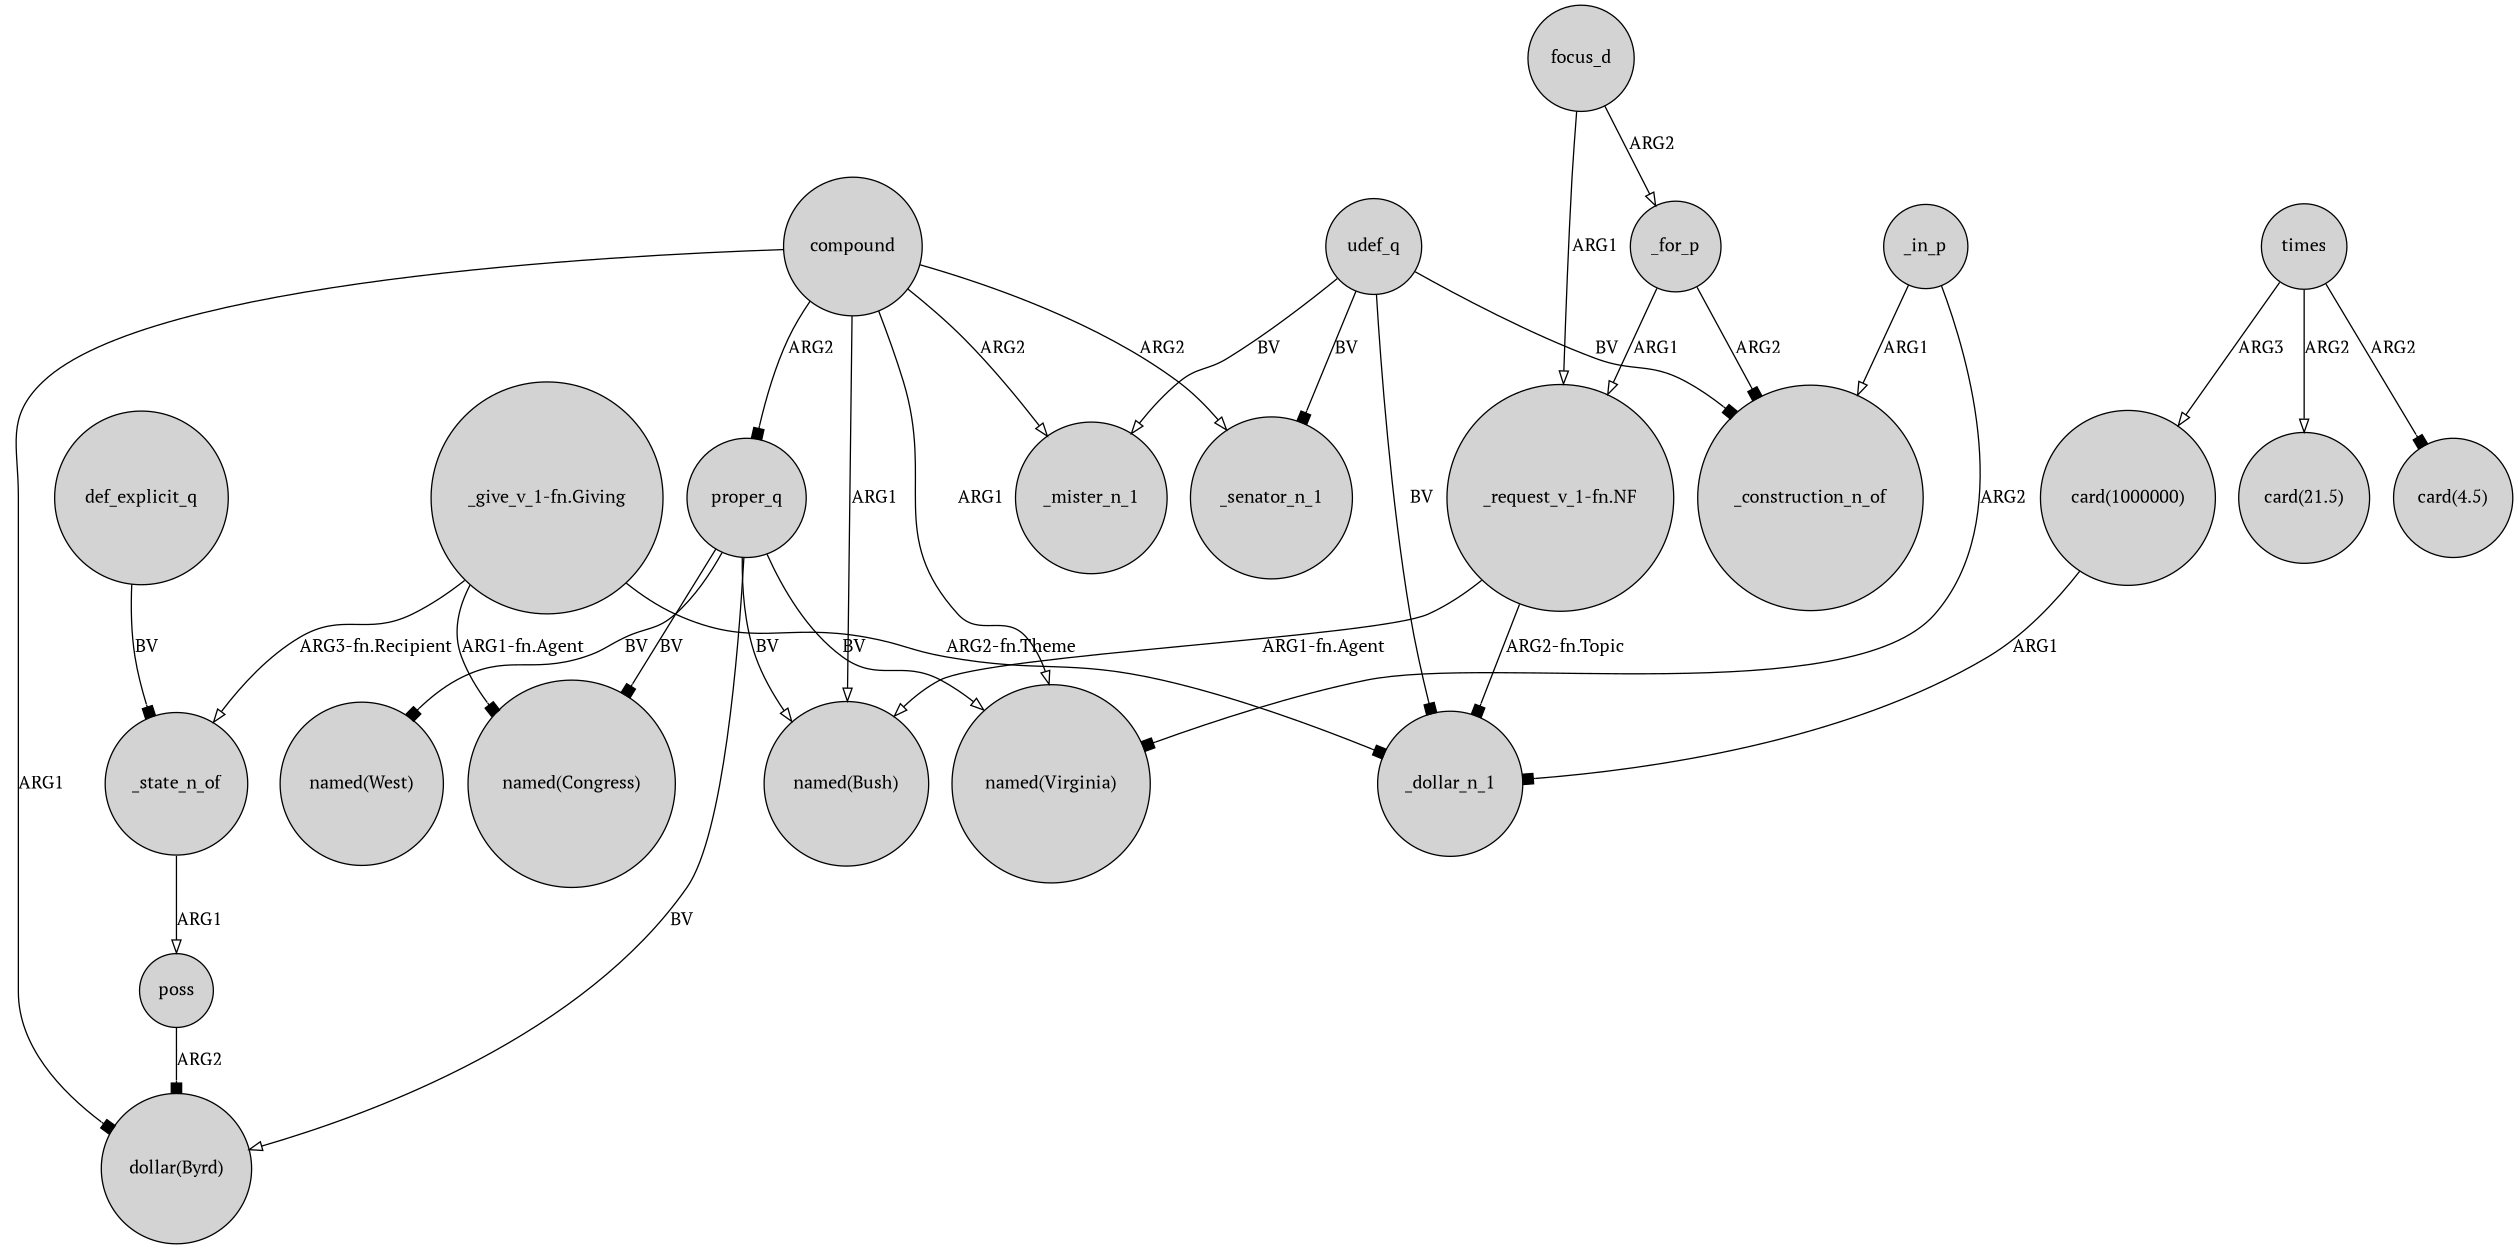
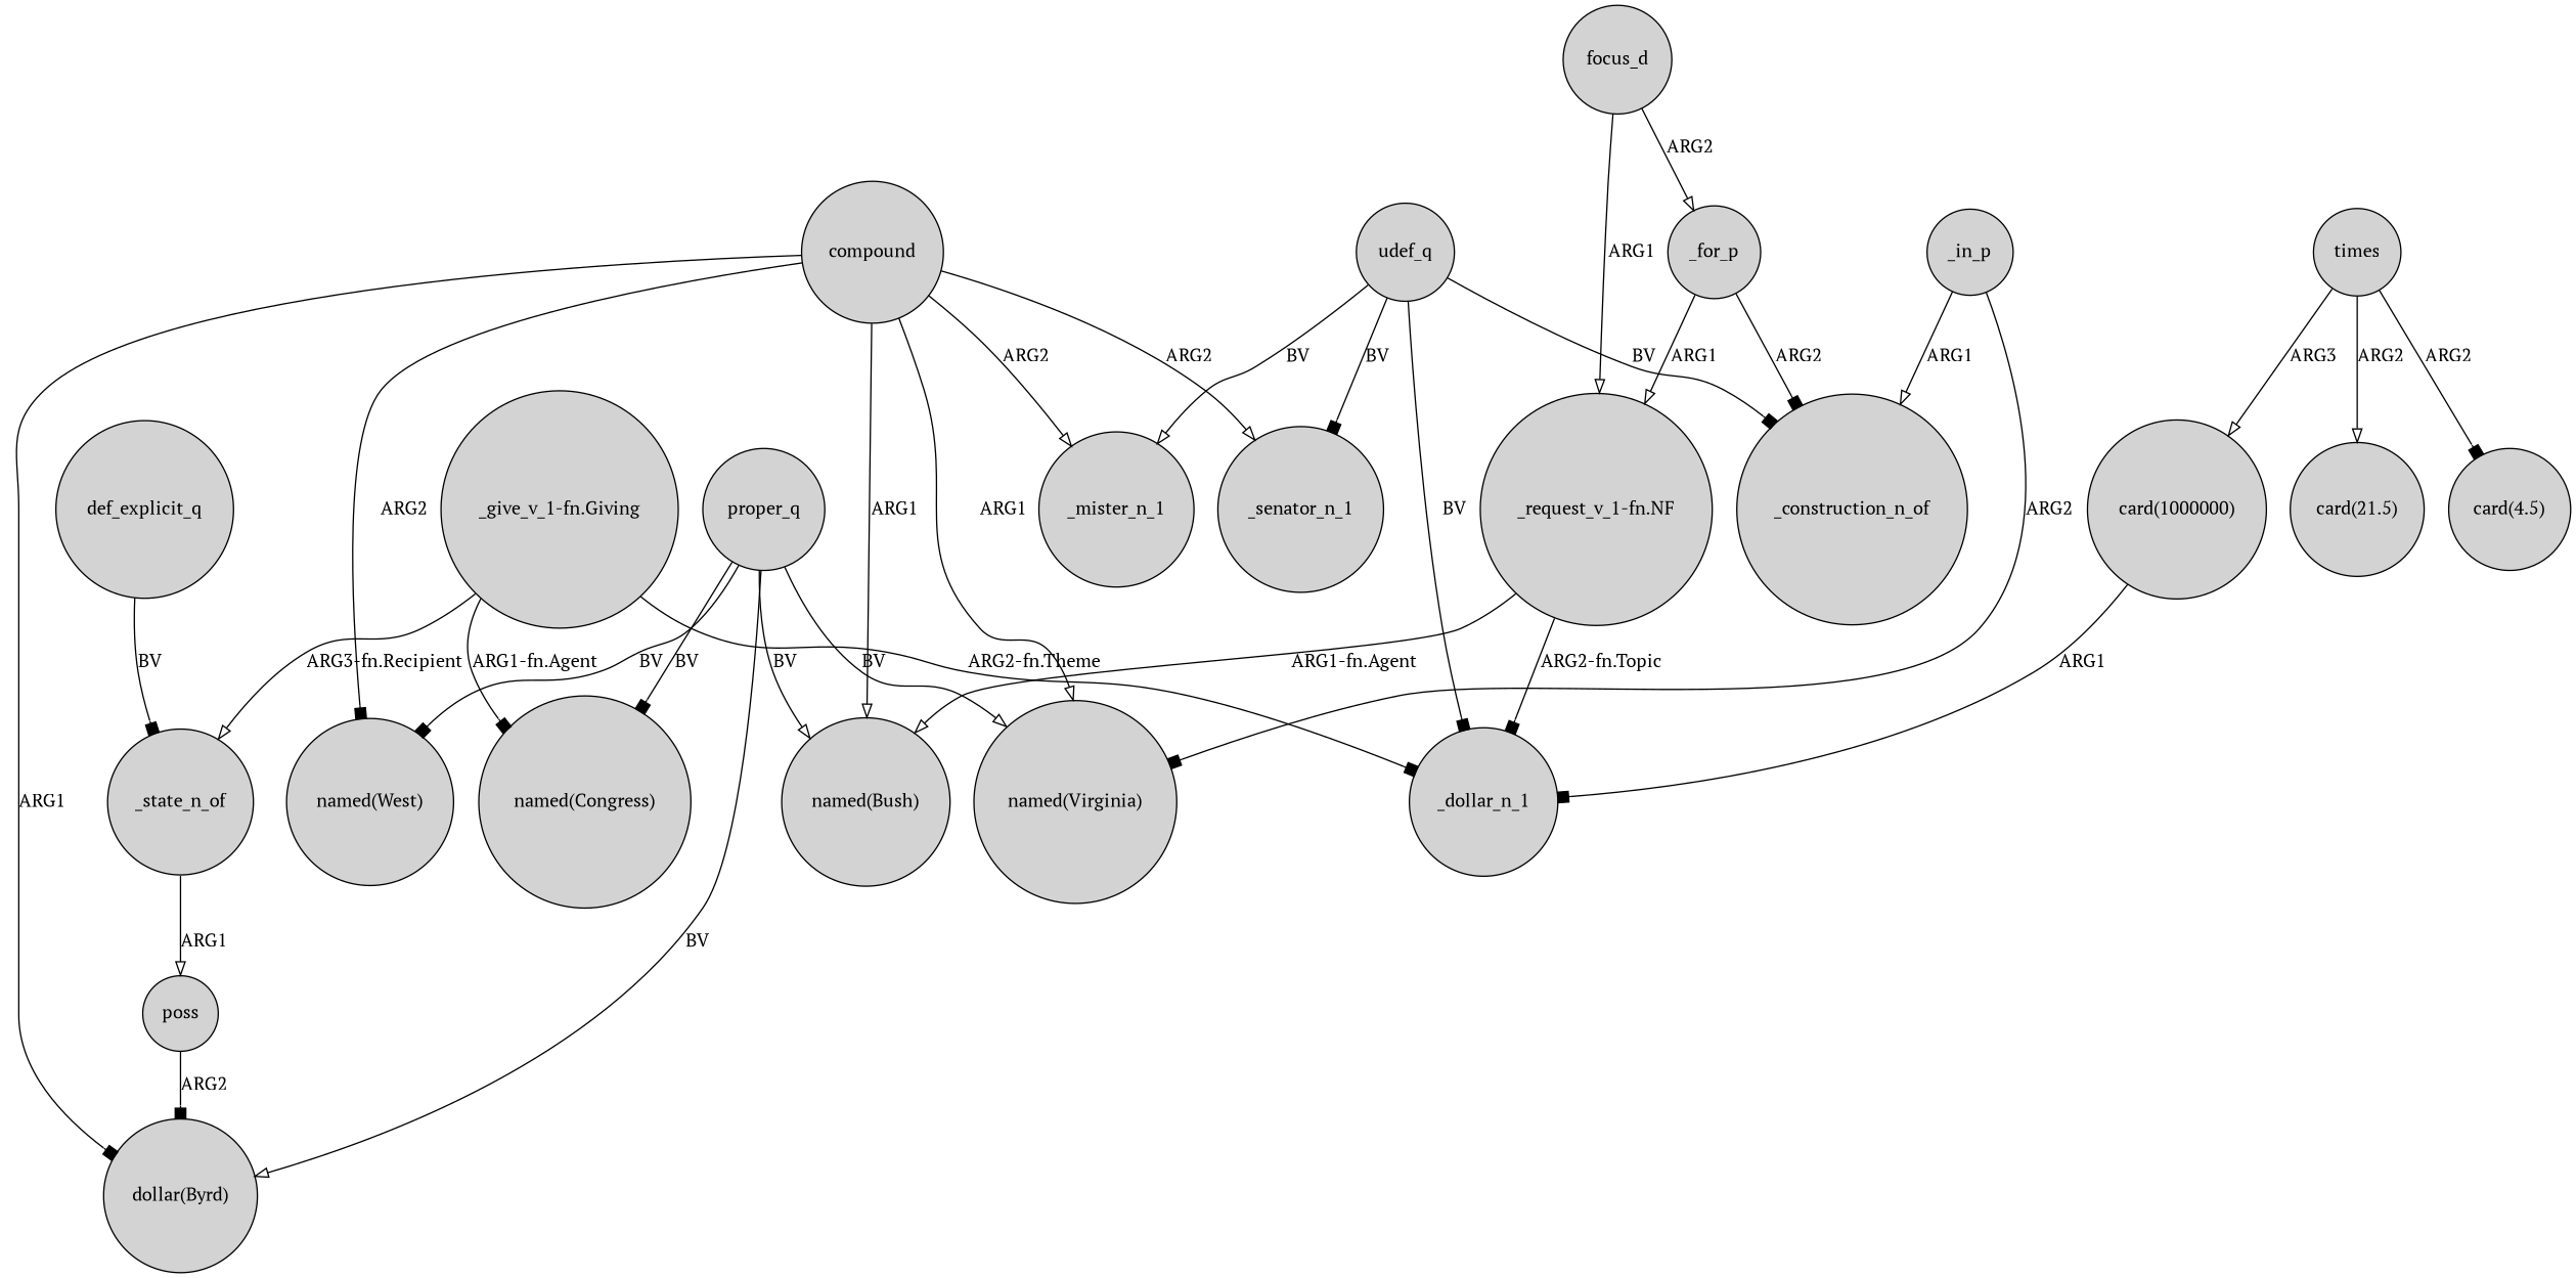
  digraph {
    fontname="PT Serif"
    node [fontname="PT Serif" shape=circle style=filled]
    edge [arrowhead=onormal fontname="PT Serif"]
    "card(1000000)"
    _dollar_n_1
    "_give_v_1-fn.Giving"
    "named(Congress)"
    _state_n_of
    poss
    compound
    "named(West)"
    _senator_n_1
    "named(Virginia)"
    _mister_n_1
    "named(Bush)"
    n13 [label="dollar(Byrd)"]
    udef_q
    _construction_n_of
    proper_q
    def_explicit_q
    "_request_v_1-fn.NF"
    _in_p
    focus_d
    _for_p
    times
    "card(21.5)"
    "card(4.5)"
    "card(1000000)" -> _dollar_n_1 [arrowhead=box label=ARG1]
    "_give_v_1-fn.Giving" -> _dollar_n_1 [arrowhead=box label="ARG2-fn.Theme"]
    "_give_v_1-fn.Giving" -> "named(Congress)" [arrowhead=box label="ARG1-fn.Agent"]
    "_give_v_1-fn.Giving" -> _state_n_of [label="ARG3-fn.Recipient"]
    _state_n_of -> poss [label=ARG1]
    poss -> n13 [arrowhead=box label=ARG2]
-   compound -> proper_q [arrowhead=box label=ARG2]
+   compound -> "named(West)" [arrowhead=box label=ARG2]
    compound -> _senator_n_1 [label=ARG2]
    compound -> "named(Virginia)" [label=ARG1]
    compound -> _mister_n_1 [label=ARG2]
    compound -> "named(Bush)" [label=ARG1]
    compound -> n13 [arrowhead=box label=ARG1]
    udef_q -> _dollar_n_1 [arrowhead=box label=BV]
    udef_q -> _senator_n_1 [arrowhead=box label=BV]
    udef_q -> _mister_n_1 [label=BV]
    udef_q -> _construction_n_of [arrowhead=box label=BV]
    proper_q -> "named(Congress)" [arrowhead=box label=BV]
    proper_q -> "named(West)" [arrowhead=box label=BV]
    proper_q -> "named(Virginia)" [label=BV]
    proper_q -> "named(Bush)" [label=BV]
    proper_q -> n13 [label=BV]
    def_explicit_q -> _state_n_of [arrowhead=box label=BV]
    "_request_v_1-fn.NF" -> _dollar_n_1 [arrowhead=box label="ARG2-fn.Topic"]
    "_request_v_1-fn.NF" -> "named(Bush)" [label="ARG1-fn.Agent"]
    _in_p -> "named(Virginia)" [arrowhead=box label=ARG2]
    _in_p -> _construction_n_of [label=ARG1]
    focus_d -> "_request_v_1-fn.NF" [label=ARG1]
    focus_d -> _for_p [label=ARG2]
    _for_p -> _construction_n_of [arrowhead=box label=ARG2]
    _for_p -> "_request_v_1-fn.NF" [label=ARG1]
    times -> "card(1000000)" [label=ARG3]
    times -> "card(21.5)" [label=ARG2]
    times -> "card(4.5)" [arrowhead=box label=ARG2]
  }
